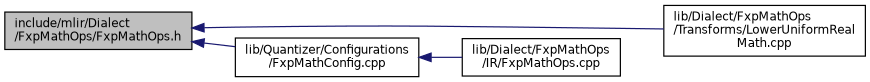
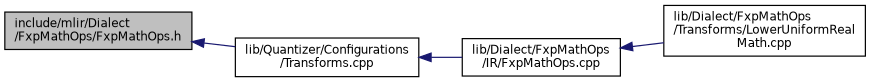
  digraph {
    rankdir=LR
    node [color=black fontname=Helvetica fontsize=10 shape=record]
    edge [color=midnightblue dir=back fontname=Helvetica fontsize=10 labelfontname=Helvetica labelfontsize=10 style=solid]
    n1 [fillcolor=grey75 fontcolor=black height=0.2 label="include/mlir/Dialect\l/FxpMathOps/FxpMathOps.h" style=filled width=0.4]
    n2 [height=0.2 label="lib/Dialect/FxpMathOps\l/Transforms/LowerUniformReal\lMath.cpp" width=0.4]
-   n3 [height=0.2 label="lib/Quantizer/Configurations\l/FxpMathConfig.cpp" width=0.4]
+   n3 [height=0.2 label="lib/Quantizer/Configurations\l/Transforms.cpp" width=0.4]
    n4 [height=0.2 label="lib/Dialect/FxpMathOps\l/IR/FxpMathOps.cpp" width=0.4]
-   n1 -> n2
+   n4 -> n2
    n1 -> n3
    n3 -> n4
  }
